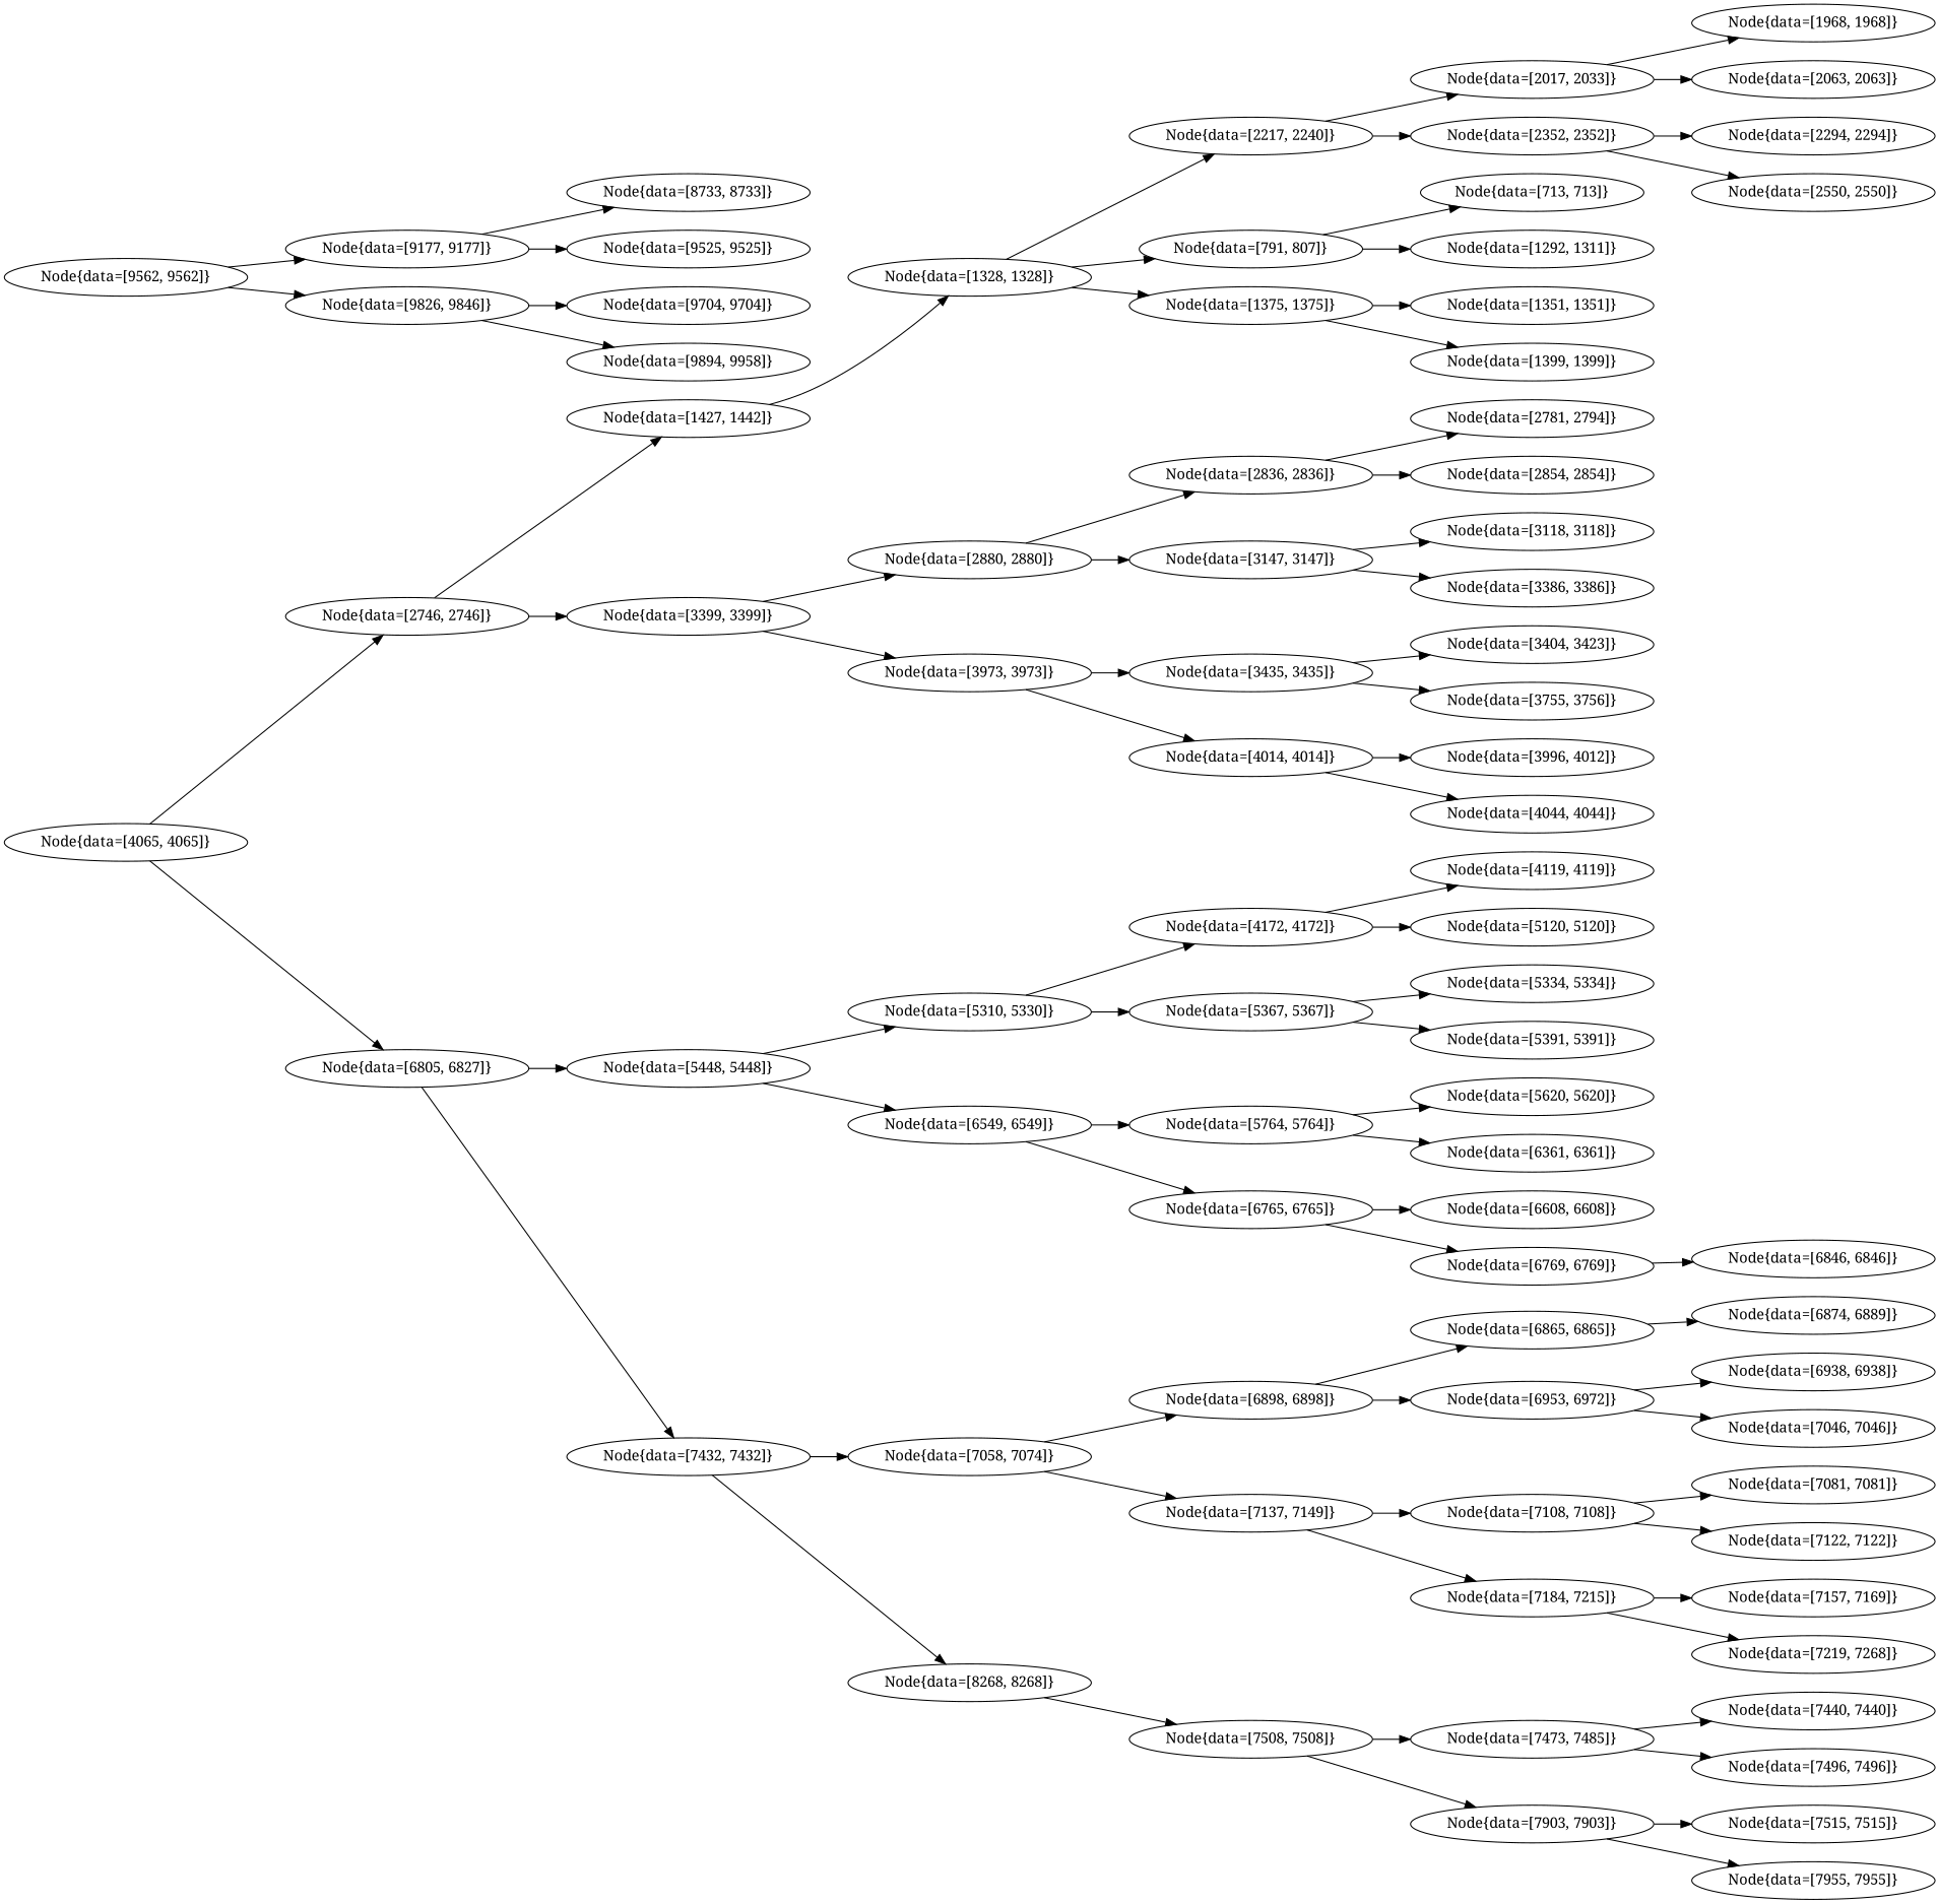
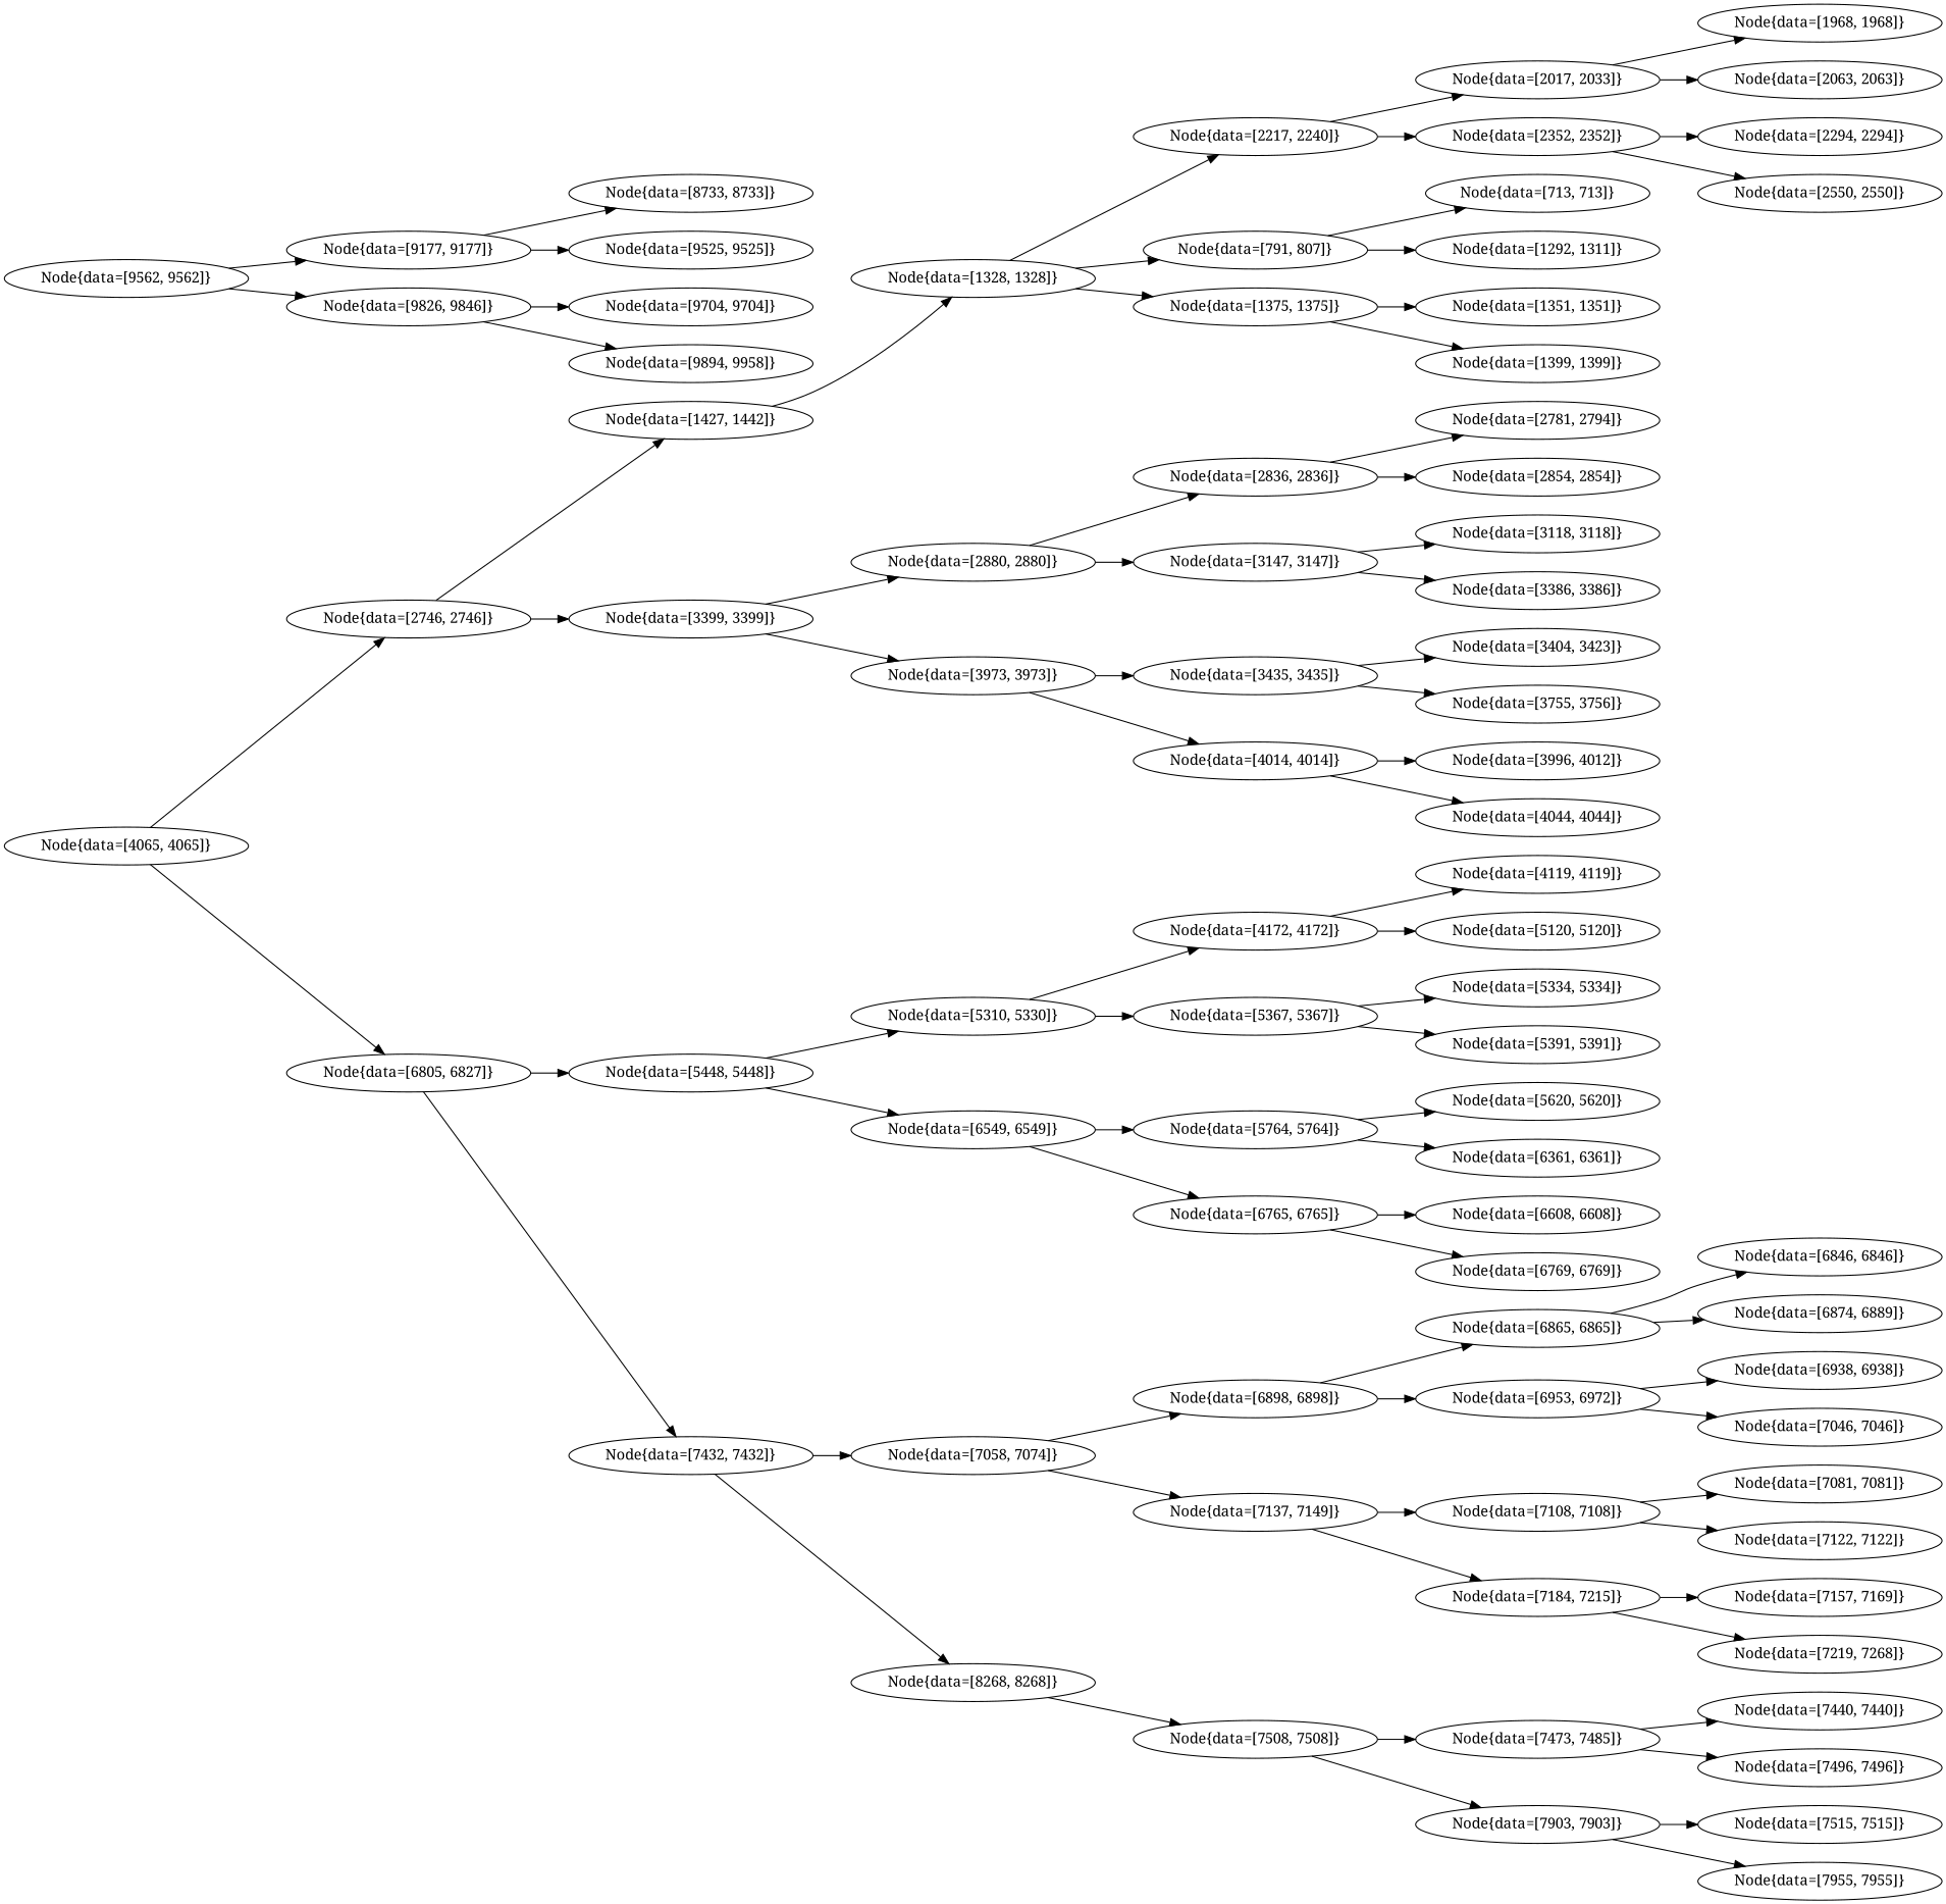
  digraph {
    fontname="Noto Serif"
    rankdir=LR
    node [fontname="Noto Serif"]
    edge [fontname="Noto Serif"]
    n1 [label="Node{data=[4065, 4065]}"]
    n2 [label="Node{data=[2746, 2746]}"]
    n3 [label="Node{data=[6805, 6827]}"]
    n4 [label="Node{data=[1427, 1442]}"]
    n5 [label="Node{data=[3399, 3399]}"]
    n6 [label="Node{data=[5448, 5448]}"]
    n7 [label="Node{data=[7432, 7432]}"]
    n8 [label="Node{data=[1328, 1328]}"]
    n9 [label="Node{data=[2880, 2880]}"]
    n10 [label="Node{data=[3973, 3973]}"]
    n11 [label="Node{data=[2217, 2240]}"]
    n12 [label="Node{data=[791, 807]}"]
    n13 [label="Node{data=[1375, 1375]}"]
    n14 [label="Node{data=[2017, 2033]}"]
    n15 [label="Node{data=[2352, 2352]}"]
    n16 [label="Node{data=[713, 713]}"]
    n17 [label="Node{data=[1292, 1311]}"]
    n18 [label="Node{data=[1351, 1351]}"]
    n19 [label="Node{data=[1399, 1399]}"]
    n20 [label="Node{data=[1968, 1968]}"]
    n21 [label="Node{data=[2063, 2063]}"]
    n22 [label="Node{data=[2294, 2294]}"]
    n23 [label="Node{data=[2550, 2550]}"]
    n24 [label="Node{data=[2836, 2836]}"]
    n25 [label="Node{data=[3147, 3147]}"]
    n26 [label="Node{data=[3435, 3435]}"]
    n27 [label="Node{data=[4014, 4014]}"]
    n28 [label="Node{data=[2781, 2794]}"]
    n29 [label="Node{data=[2854, 2854]}"]
    n30 [label="Node{data=[3118, 3118]}"]
    n31 [label="Node{data=[3386, 3386]}"]
    n32 [label="Node{data=[3404, 3423]}"]
    n33 [label="Node{data=[3755, 3756]}"]
    n34 [label="Node{data=[3996, 4012]}"]
    n35 [label="Node{data=[4044, 4044]}"]
    n36 [label="Node{data=[5310, 5330]}"]
    n37 [label="Node{data=[6549, 6549]}"]
    n38 [label="Node{data=[7058, 7074]}"]
    n39 [label="Node{data=[8268, 8268]}"]
    n40 [label="Node{data=[4172, 4172]}"]
    n41 [label="Node{data=[5367, 5367]}"]
    n42 [label="Node{data=[5764, 5764]}"]
    n43 [label="Node{data=[6765, 6765]}"]
    n44 [label="Node{data=[4119, 4119]}"]
    n45 [label="Node{data=[5120, 5120]}"]
    n46 [label="Node{data=[5334, 5334]}"]
    n47 [label="Node{data=[5391, 5391]}"]
    n48 [label="Node{data=[5620, 5620]}"]
    n49 [label="Node{data=[6361, 6361]}"]
    n50 [label="Node{data=[6608, 6608]}"]
    n51 [label="Node{data=[6769, 6769]}"]
    n52 [label="Node{data=[6898, 6898]}"]
    n53 [label="Node{data=[7137, 7149]}"]
    n54 [label="Node{data=[7508, 7508]}"]
    n55 [label="Node{data=[6865, 6865]}"]
    n56 [label="Node{data=[6953, 6972]}"]
    n57 [label="Node{data=[7108, 7108]}"]
    n58 [label="Node{data=[7184, 7215]}"]
    n59 [label="Node{data=[6846, 6846]}"]
    n60 [label="Node{data=[6874, 6889]}"]
    n61 [label="Node{data=[6938, 6938]}"]
    n62 [label="Node{data=[7046, 7046]}"]
    n63 [label="Node{data=[7081, 7081]}"]
    n64 [label="Node{data=[7122, 7122]}"]
    n65 [label="Node{data=[7157, 7169]}"]
    n66 [label="Node{data=[7219, 7268]}"]
    n67 [label="Node{data=[7473, 7485]}"]
    n68 [label="Node{data=[7903, 7903]}"]
    n69 [label="Node{data=[9562, 9562]}"]
    n70 [label="Node{data=[9177, 9177]}"]
    n71 [label="Node{data=[9826, 9846]}"]
    n72 [label="Node{data=[7440, 7440]}"]
    n73 [label="Node{data=[7496, 7496]}"]
    n74 [label="Node{data=[7515, 7515]}"]
    n75 [label="Node{data=[7955, 7955]}"]
    n76 [label="Node{data=[8733, 8733]}"]
    n77 [label="Node{data=[9525, 9525]}"]
    n78 [label="Node{data=[9704, 9704]}"]
    n79 [label="Node{data=[9894, 9958]}"]
    n1 -> n2
    n1 -> n3
    n2 -> n4
    n2 -> n5
    n3 -> n6
    n3 -> n7
    n4 -> n8
    n5 -> n9
    n5 -> n10
    n6 -> n36
    n6 -> n37
    n7 -> n38
    n7 -> n39
    n8 -> n11
    n8 -> n12
    n8 -> n13
    n9 -> n24
    n9 -> n25
    n10 -> n26
    n10 -> n27
    n11 -> n14
    n11 -> n15
    n12 -> n16
    n12 -> n17
    n13 -> n18
    n13 -> n19
    n14 -> n20
    n14 -> n21
    n15 -> n22
    n15 -> n23
    n24 -> n28
    n24 -> n29
    n25 -> n30
    n25 -> n31
    n26 -> n32
    n26 -> n33
    n27 -> n34
    n27 -> n35
    n36 -> n40
    n36 -> n41
    n37 -> n42
    n37 -> n43
    n38 -> n52
    n38 -> n53
    n39 -> n54
    n40 -> n44
    n40 -> n45
    n41 -> n46
    n41 -> n47
    n42 -> n48
    n42 -> n49
    n43 -> n50
    n43 -> n51
    n52 -> n55
    n52 -> n56
    n53 -> n57
    n53 -> n58
    n54 -> n67
    n54 -> n68
-   n51 -> n59
+   n55 -> n59
    n55 -> n60
    n56 -> n61
    n56 -> n62
    n57 -> n63
    n57 -> n64
    n58 -> n65
    n58 -> n66
    n67 -> n72
    n67 -> n73
    n68 -> n74
    n68 -> n75
    n69 -> n70
    n69 -> n71
    n70 -> n76
    n70 -> n77
    n71 -> n78
    n71 -> n79
  }
